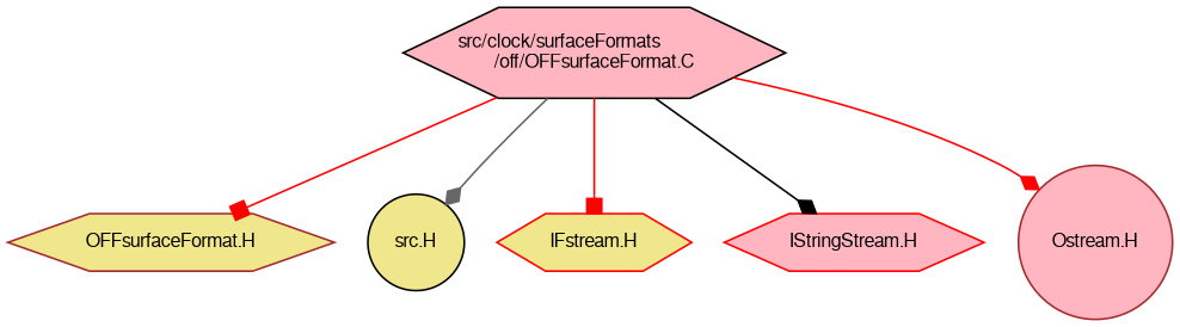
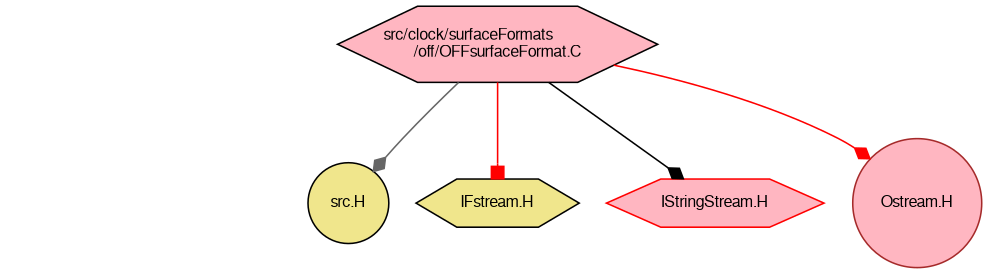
  digraph {
    node [color=black fillcolor=lightpink fontname=FreeSans fontsize=10 shape=hexagon style=filled]
    edge [arrowhead=diamond color=red fontname=FreeSans fontsize=10 labelfontname=FreeSans labelfontsize=10 style=solid]
    n1 [fontcolor=black height=0.2 label="src/clock/surfaceFormats\l/off/OFFsurfaceFormat.C" width=0.4]
-   n2 [color=brown fillcolor=khaki height=0.2 label="OFFsurfaceFormat.H" width=0.4]
    n3 [fillcolor=khaki height=0.2 label="src.H" shape=circle width=0.4]
-   n4 [color=red fillcolor=khaki height=0.2 label="IFstream.H" width=0.4]
+   n4 [fillcolor=khaki height=0.2 label="IFstream.H" width=0.4]
    n5 [color=red height=0.2 label="IStringStream.H" width=0.4]
    n6 [color=brown height=0.2 label="Ostream.H" shape=circle width=0.4]
-   n1 -> n2 [arrowhead=box]
    n1 -> n3 [color=gray40]
    n1 -> n4 [arrowhead=box]
    n1 -> n5 [color=black]
    n1 -> n6
  }
